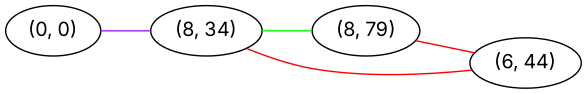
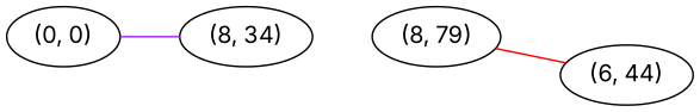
  graph {
    fontname=Inter
    rankdir=LR
    node [fontname=Inter]
    edge [color=red fontname=Inter weight=1]
    n1 [label="(8, 34)"]
    "(0, 0)"
    "(8, 79)"
    n4 [label="(6, 44)"]
-   n1 -- "(8, 79)" [color=green weight=2]
-   n1 -- n4
    "(0, 0)" -- n1 [color=purple weight=4]
    "(8, 79)" -- n4
  }
